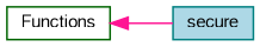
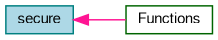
  digraph {
    rankdir=LR
    node [fontname=FreeSans fontsize=10 shape=box style=filled]
    n1 [color=teal fillcolor=lightblue fontcolor=black height=0.2 label=secure width=0.4]
    n2 [color=darkgreen fillcolor=white height=0.2 label=Functions width=0.4]
-   n2 -> n1 [dir=back fontname=FreeSans fontsize=10 labelfontname=FreeSans labelfontsize=10 shape=plaintext style=solid color=deeppink]
+   n1 -> n2 [dir=back fontname=FreeSans fontsize=10 labelfontname=FreeSans labelfontsize=10 shape=plaintext style=solid color=deeppink]
  }
